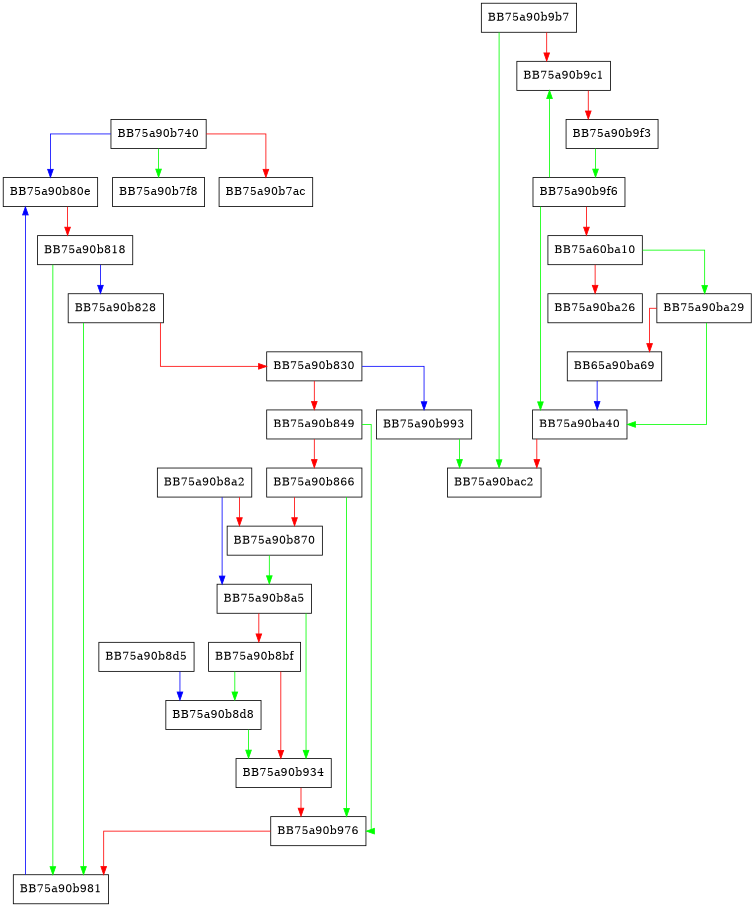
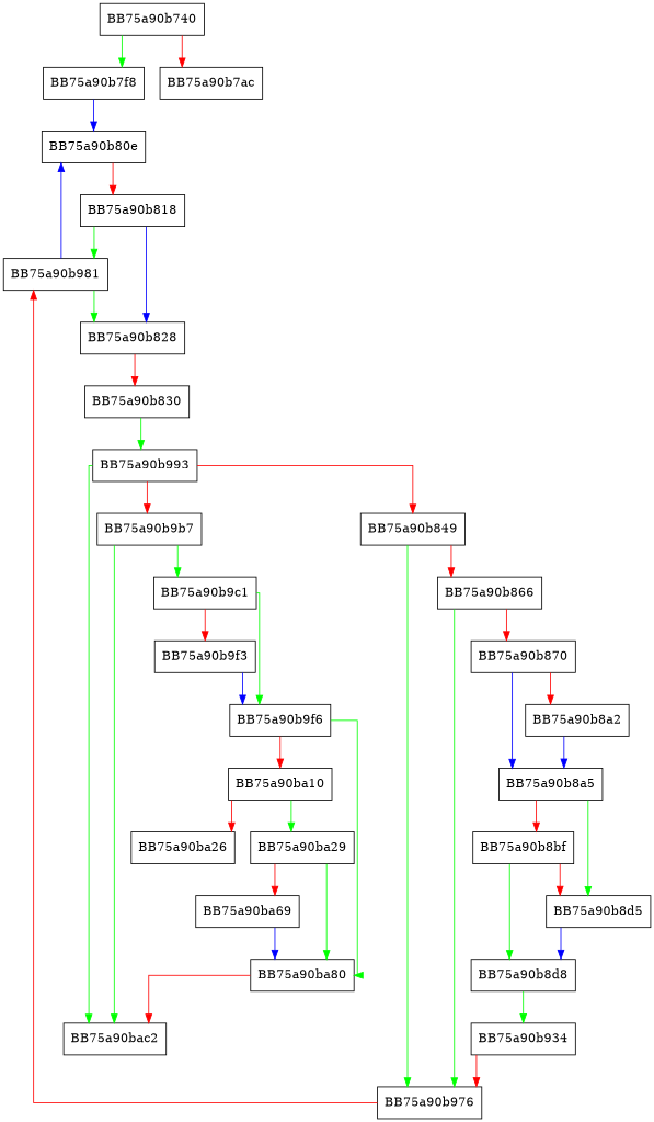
  digraph {
    splines=ortho
    node [shape=box]
    edge [color=red]
    BB75a90b740
    BB75a90b7f8
    BB75a90b7ac
    BB75a90b80e
    BB75a90b818
    BB75a90b981
    BB75a90b828
    BB75a90b830
    BB75a90b993
    BB75a90b849
    BB75a90bac2
    BB75a90b9b7
    BB75a90b976
    BB75a90b866
    BB75a90b9c1
    BB75a90b870
    BB75a90b8a5
    BB75a90b8a2
    BB75a90b934
    BB75a90b8bf
    BB75a90b8d8
    BB75a90b8d5
    BB75a90b9f6
    BB75a90b9f3
-   BB75a90ba80 [label=BB75a90ba40]
-   BB75a90ba10 [label=BB75a60ba10]
+   BB75a90ba80
+   BB75a90ba10
    BB75a90ba29
    BB75a90ba26
-   BB75a90ba69 [label=BB65a90ba69]
+   BB75a90ba69
    BB75a90b740 -> BB75a90b7f8 [color=green]
    BB75a90b740 -> BB75a90b7ac
-   BB75a90b740 -> BB75a90b80e [color=blue]
+   BB75a90b7f8 -> BB75a90b80e [color=blue]
    BB75a90b80e -> BB75a90b818
    BB75a90b818 -> BB75a90b981 [color=green]
    BB75a90b818 -> BB75a90b828 [color=blue]
    BB75a90b981 -> BB75a90b80e [color=blue]
-   BB75a90b828 -> BB75a90b981 [color=green]
+   BB75a90b981 -> BB75a90b828 [color=green]
    BB75a90b828 -> BB75a90b830
-   BB75a90b830 -> BB75a90b993 [color=blue]
-   BB75a90b830 -> BB75a90b849
+   BB75a90b830 -> BB75a90b993 [color=green]
+   BB75a90b993 -> BB75a90b849
    BB75a90b993 -> BB75a90bac2 [color=green]
+   BB75a90b993 -> BB75a90b9b7
    BB75a90b849 -> BB75a90b976 [color=green]
    BB75a90b849 -> BB75a90b866
    BB75a90b9b7 -> BB75a90bac2 [color=green]
-   BB75a90b9b7 -> BB75a90b9c1
+   BB75a90b9b7 -> BB75a90b9c1 [color=green]
    BB75a90b976 -> BB75a90b981
    BB75a90b866 -> BB75a90b976 [color=green]
    BB75a90b866 -> BB75a90b870
-   BB75a90b9f6 -> BB75a90b9c1 [color=green]
+   BB75a90b9c1 -> BB75a90b9f6 [color=green]
    BB75a90b9c1 -> BB75a90b9f3
-   BB75a90b870 -> BB75a90b8a5 [color=green]
-   BB75a90b8a2 -> BB75a90b870
-   BB75a90b8a5 -> BB75a90b934 [color=green]
+   BB75a90b870 -> BB75a90b8a5 [color=blue]
+   BB75a90b870 -> BB75a90b8a2
+   BB75a90b8a5 -> BB75a90b8d5 [color=green]
    BB75a90b8a5 -> BB75a90b8bf
    BB75a90b8a2 -> BB75a90b8a5 [color=blue]
    BB75a90b934 -> BB75a90b976
    BB75a90b8bf -> BB75a90b8d8 [color=green]
-   BB75a90b8bf -> BB75a90b934
+   BB75a90b8bf -> BB75a90b8d5
    BB75a90b8d8 -> BB75a90b934 [color=green]
    BB75a90b8d5 -> BB75a90b8d8 [color=blue]
    BB75a90b9f6 -> BB75a90ba80 [color=green]
    BB75a90b9f6 -> BB75a90ba10
-   BB75a90b9f3 -> BB75a90b9f6 [color=green]
+   BB75a90b9f3 -> BB75a90b9f6 [color=blue]
    BB75a90ba80 -> BB75a90bac2
    BB75a90ba10 -> BB75a90ba29 [color=green]
    BB75a90ba10 -> BB75a90ba26
    BB75a90ba29 -> BB75a90ba80 [color=green]
    BB75a90ba29 -> BB75a90ba69
    BB75a90ba69 -> BB75a90ba80 [color=blue]
  }
